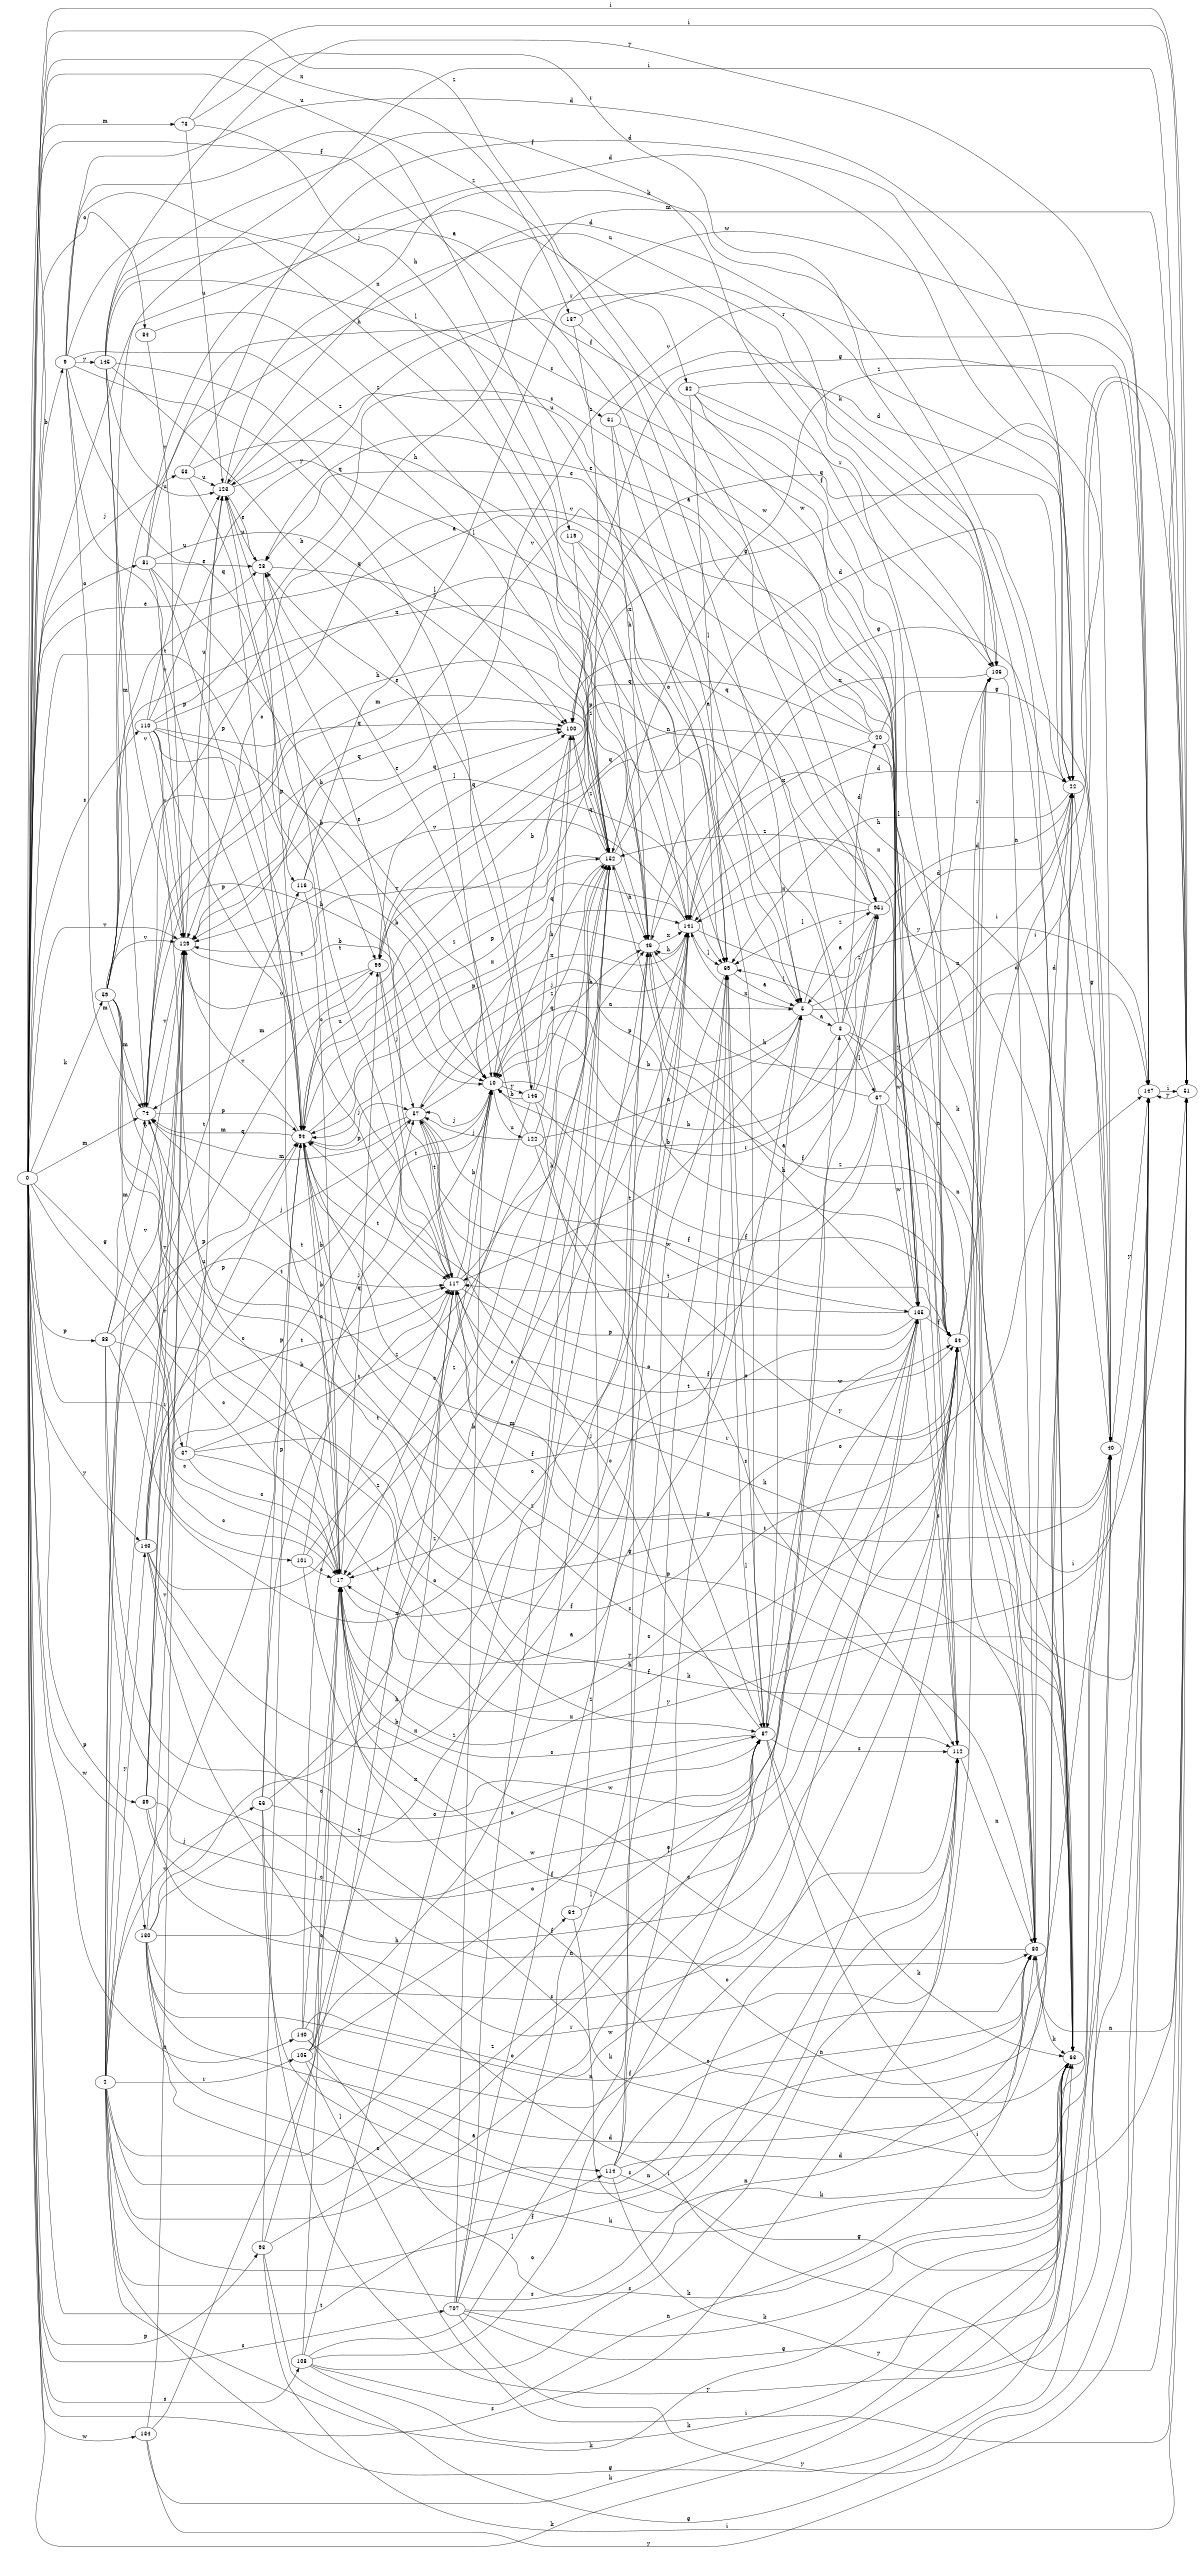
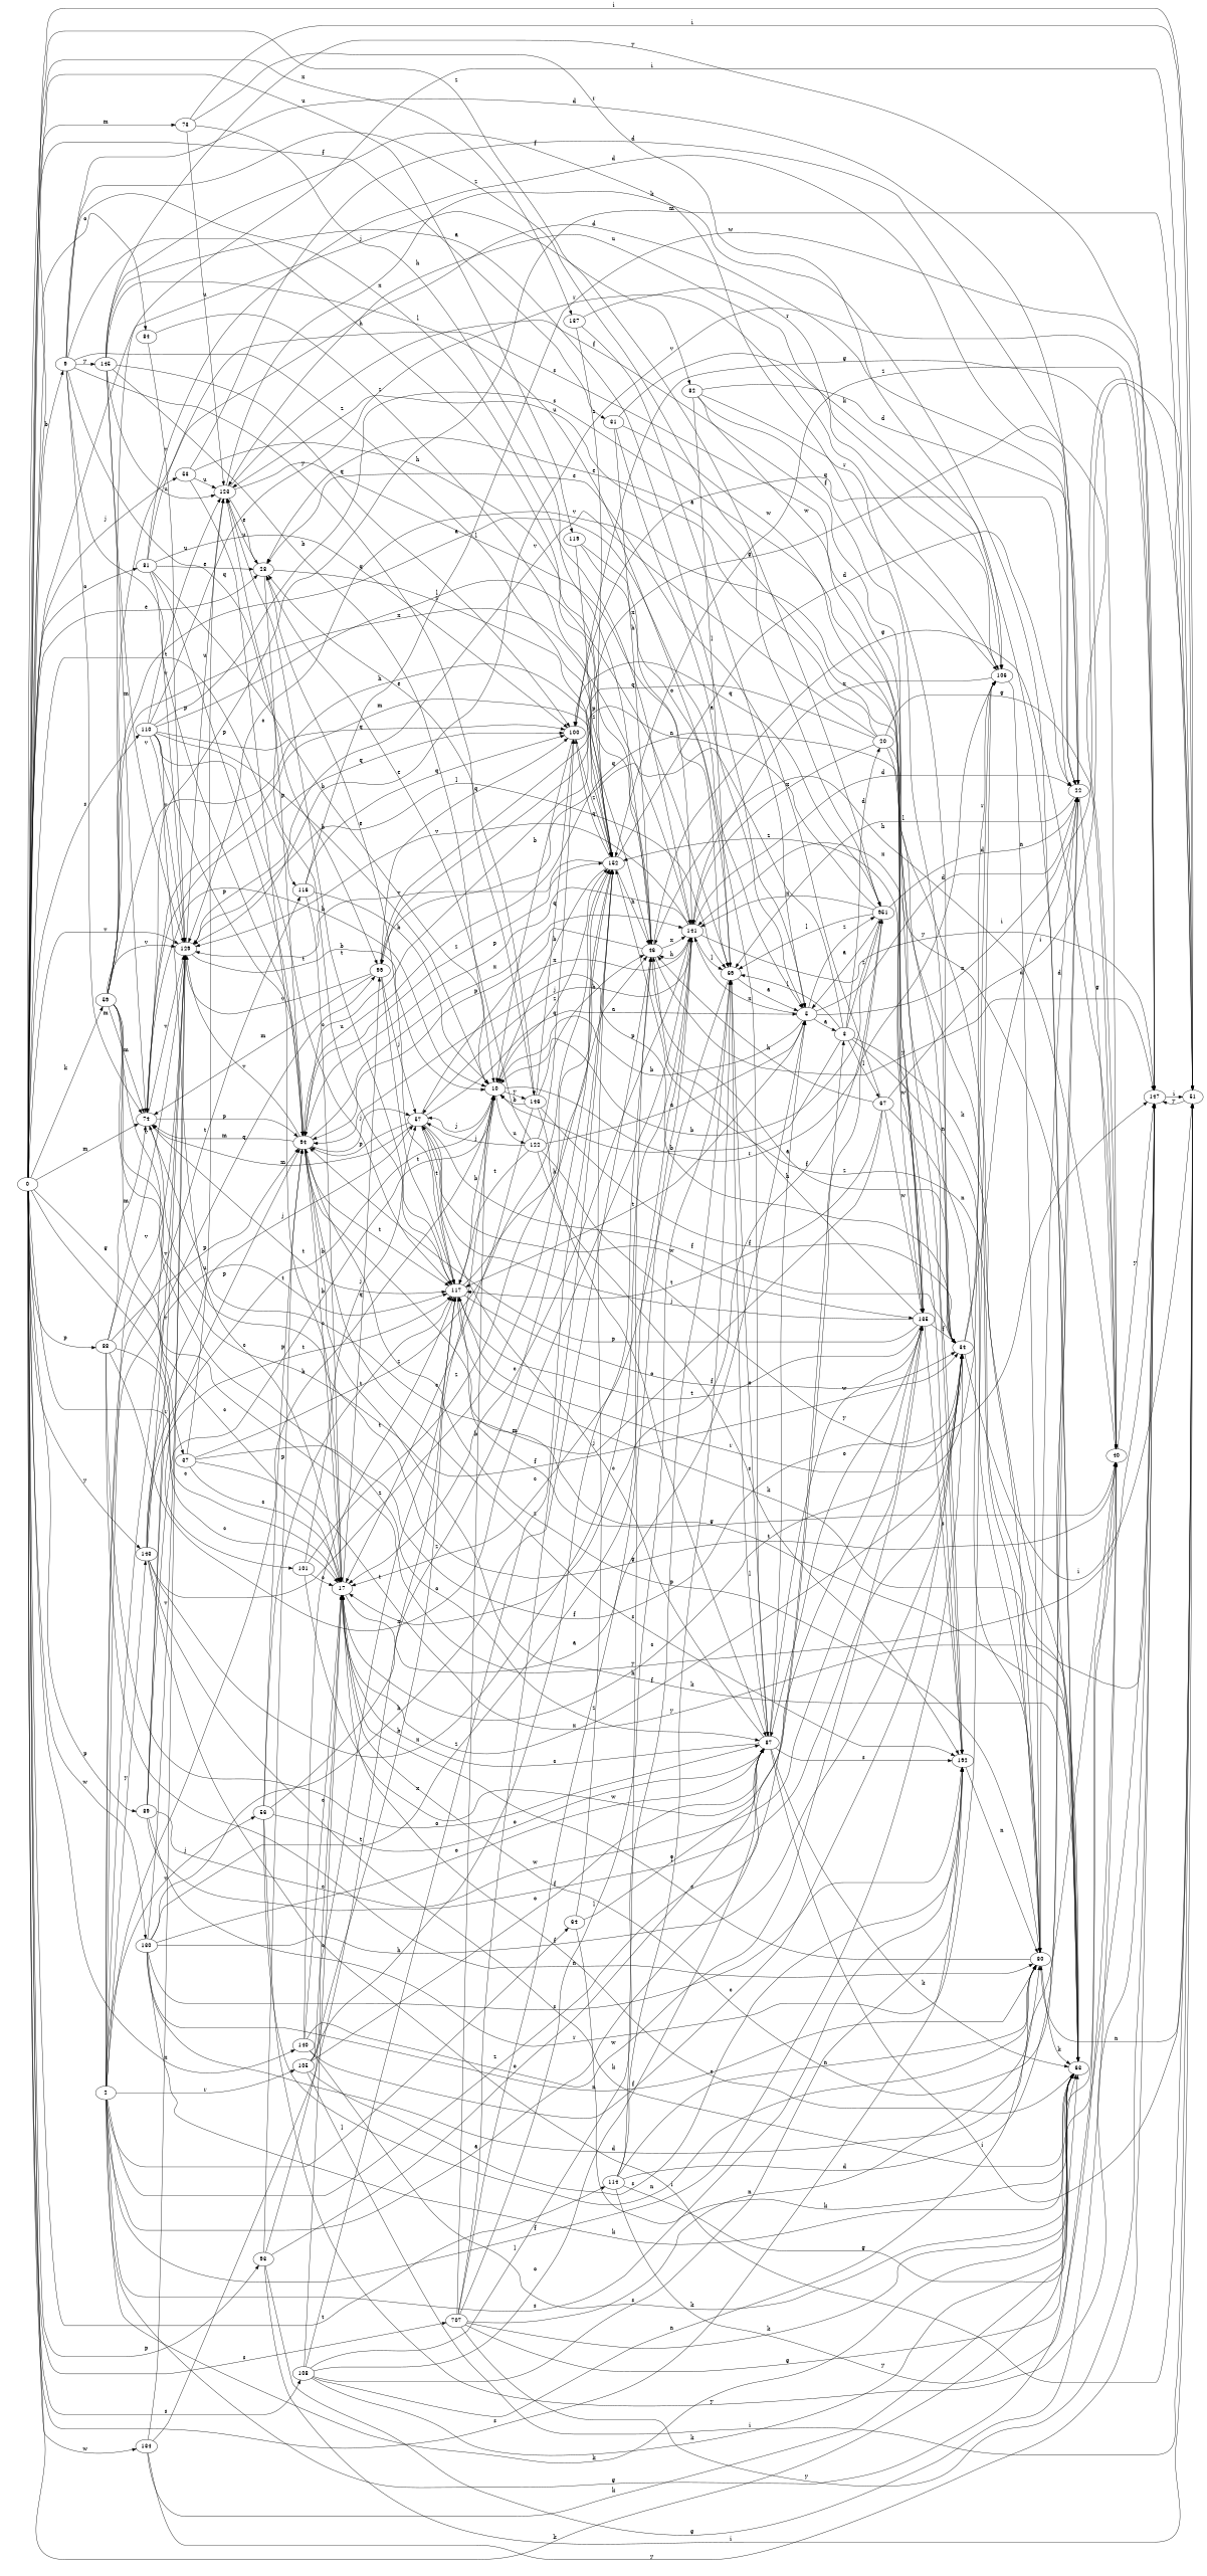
  strict digraph {
    rankdir=LR
    0
    9
    17
    28
    31
    37
    51
    n8 [label=82]
    53
    59
    63
    73
    74
    81
    84
    88
    89
    93
    101
    n20 [label=707]
    108
    110
-   112
+   112 [label=192]
    114
    116
    119
    129
    130
    134
    137
    140
    143
    n33 [label=951]
    99
    22
    141
    46
    94
    145
    146
    152
    34
    5
    123
    135
    147
    80
    69
    106
    87
    117
    10
    40
    100
    57
    2
    3
    56
    64
    105
    20
    67
    122
    0 -> 9 [label=b]
    0 -> 17 [label=c]
    0 -> 28 [label=e]
    0 -> 31 [label=f]
    0 -> 37 [label=g]
    0 -> 51 [label=i]
    0 -> n8 [label=j]
    0 -> 53 [label=j]
    0 -> 59 [label=k]
    0 -> 63 [label=k]
    0 -> 73 [label=m]
    0 -> 74 [label=m]
    0 -> 81 [label=o]
    0 -> 84 [label=o]
    0 -> 88 [label=p]
    0 -> 89 [label=p]
    0 -> 93 [label=p]
    0 -> 101 [label=r]
    0 -> n20 [label=s]
    0 -> 108 [label=s]
    0 -> 110 [label=s]
    0 -> 112 [label=s]
    0 -> 114 [label=t]
    0 -> 116 [label=t]
    0 -> 119 [label=u]
    0 -> 129 [label=v]
    0 -> 130 [label=w]
    0 -> 134 [label=w]
    0 -> 137 [label=x]
    0 -> 140 [label=x]
    0 -> 143 [label=y]
    0 -> n33 [label=z]
    9 -> 74 [label=m]
    9 -> n33 [label=z]
    9 -> 99 [label=q]
    9 -> 22 [label=d]
    9 -> 141 [label=x]
    9 -> 46 [label=h]
    9 -> 94 [label=p]
    9 -> 145 [label=y]
    9 -> 146 [label=y]
    9 -> 152 [label=z]
    17 -> 99 [label=q]
    17 -> 34 [label=f]
    17 -> 5 [label=a]
    28 -> 94 [label=p]
    28 -> 152 [label=z]
    28 -> 123 [label=u]
    31 -> 63 [label=k]
    31 -> 46 [label=h]
    31 -> 5 [label=a]
    31 -> 135 [label=w]
    37 -> 17 [label=c]
    37 -> 152 [label=z]
    37 -> 34 [label=f]
    37 -> 123 [label=u]
    37 -> 147 [label=y]
    51 -> 74 [label=m]
    51 -> 147 [label=y]
    51 -> 80 [label=n]
    n8 -> 22 [label=d]
    n8 -> 34 [label=f]
    n8 -> 135 [label=w]
    n8 -> 69 [label=l]
    n8 -> 106 [label=r]
    53 -> 17 [label=c]
    53 -> 22 [label=d]
    53 -> 46 [label=h]
    53 -> 123 [label=u]
    59 -> 17 [label=c]
    59 -> 51 [label=i]
    59 -> 74 [label=m]
    59 -> 129 [label=v]
    59 -> 22 [label=d]
    59 -> 141 [label=x]
    59 -> 46 [label=h]
    59 -> 34 [label=f]
    59 -> 5 [label=a]
    59 -> 147 [label=y]
    59 -> 87 [label=o]
    63 -> 17 [label=c]
    63 -> 141 [label=x]
    63 -> 152 [label=z]
    63 -> 117 [label=t]
    73 -> 51 [label=i]
    73 -> 46 [label=h]
    73 -> 123 [label=u]
    73 -> 106 [label=r]
    74 -> 129 [label=v]
    74 -> 94 [label=p]
    74 -> 117 [label=t]
    74 -> 10 [label=b]
    74 -> 40 [label=g]
    74 -> 100 [label=q]
    81 -> 28 [label=e]
    81 -> 112 [label=s]
    81 -> 129 [label=v]
    81 -> 22 [label=d]
    81 -> 94 [label=p]
    81 -> 10 [label=b]
    81 -> 100 [label=q]
    84 -> 129 [label=v]
    84 -> 152 [label=z]
    88 -> 17 [label=c]
    88 -> 74 [label=m]
    88 -> 129 [label=v]
    88 -> 141 [label=x]
    88 -> 94 [label=p]
    88 -> 80 [label=n]
    88 -> 87 [label=o]
    89 -> 129 [label=v]
    89 -> 94 [label=p]
    89 -> 34 [label=f]
    89 -> 135 [label=w]
    89 -> 106 [label=r]
    89 -> 10 [label=b]
    93 -> 51 [label=i]
    93 -> 94 [label=p]
    93 -> 87 [label=o]
    93 -> 117 [label=t]
    93 -> 40 [label=g]
    101 -> 17 [label=c]
    101 -> 152 [label=z]
    101 -> 135 [label=w]
    101 -> 57 [label=j]
    n20 -> 63 [label=k]
    n20 -> 141 [label=x]
    n20 -> 152 [label=z]
    n20 -> 147 [label=y]
    n20 -> 80 [label=n]
    n20 -> 69 [label=l]
    n20 -> 10 [label=b]
    n20 -> 40 [label=g]
    108 -> 17 [label=c]
    108 -> 63 [label=k]
    108 -> 112 [label=s]
    108 -> 152 [label=z]
    108 -> 80 [label=n]
    108 -> 69 [label=l]
    108 -> 87 [label=o]
    110 -> 17 [label=c]
    110 -> 112 [label=s]
    110 -> 129 [label=v]
    110 -> 94 [label=p]
    110 -> 123 [label=u]
    110 -> 69 [label=l]
    110 -> 106 [label=r]
    110 -> 117 [label=t]
    110 -> 10 [label=b]
    110 -> 100 [label=q]
    112 -> 129 [label=v]
    112 -> 80 [label=n]
    114 -> 22 [label=d]
    114 -> 46 [label=h]
    114 -> 147 [label=y]
    114 -> 80 [label=n]
    114 -> 69 [label=l]
    114 -> 40 [label=g]
    116 -> 17 [label=c]
    116 -> 147 [label=w]
    116 -> 10 [label=b]
    116 -> 100 [label=q]
    119 -> 141 [label=x]
    119 -> 152 [label=z]
    119 -> 87 [label=o]
    129 -> 123 [label=u]
    129 -> 69 [label=l]
    129 -> 10 [label=b]
    130 -> 63 [label=k]
    130 -> 112 [label=s]
    130 -> 129 [label=v]
    130 -> 22 [label=d]
    130 -> 141 [label=x]
    130 -> 46 [label=h]
    130 -> 34 [label=f]
    130 -> 80 [label=n]
-   130 -> 114 [label=o]
+   130 -> 87 [label=o]
    134 -> 63 [label=k]
    134 -> 129 [label=v]
    134 -> 46 [label=h]
    134 -> 147 [label=y]
    137 -> 152 [label=z]
    137 -> 5 [label=a]
    137 -> 106 [label=r]
    140 -> 17 [label=c]
    140 -> 63 [label=k]
    140 -> 34 [label=f]
    140 -> 135 [label=w]
    140 -> 117 [label=t]
    143 -> 51 [label=i]
    143 -> 63 [label=k]
    143 -> 129 [label=v]
    143 -> 141 [label=x]
    143 -> 152 [label=z]
    143 -> 117 [label=t]
    143 -> 10 [label=b]
    143 -> 57 [label=j]
    n33 -> 17 [label=c]
    n33 -> 22 [label=d]
    n33 -> 141 [label=x]
    n33 -> 94 [label=p]
    n33 -> 5 [label=a]
    n33 -> 69 [label=l]
    n33 -> 10 [label=b]
    n33 -> 100 [label=q]
    99 -> 74 [label=m]
    99 -> 129 [label=v]
    99 -> 117 [label=t]
    99 -> 40 [label=g]
    99 -> 100 [label=q]
    99 -> 57 [label=j]
    22 -> 69 [label=l]
    22 -> 40 [label=g]
    22 -> 100 [label=q]
    141 -> 17 [label=c]
    141 -> 129 [label=v]
    141 -> 22 [label=d]
    141 -> 46 [label=h]
    141 -> 94 [label=p]
    141 -> 147 [label=y]
    141 -> 69 [label=l]
    141 -> 57 [label=j]
    46 -> 141 [label=x]
    46 -> 94 [label=p]
    46 -> 34 [label=f]
    46 -> 147 [label=y]
    46 -> 40 [label=g]
    94 -> 17 [label=c]
    94 -> 63 [label=k]
    94 -> 74 [label=m]
    94 -> 112 [label=s]
    94 -> 129 [label=v]
    94 -> 141 [label=x]
    94 -> 152 [label=z]
    94 -> 80 [label=n]
    94 -> 117 [label=t]
    94 -> 40 [label=g]
    94 -> 57 [label=j]
    145 -> 74 [label=m]
    145 -> 129 [label=v]
    145 -> 34 [label=f]
    145 -> 5 [label=a]
    145 -> 123 [label=u]
    145 -> 147 [label=y]
    145 -> 69 [label=l]
    145 -> 10 [label=b]
    145 -> 100 [label=q]
    146 -> 17 [label=c]
    146 -> 28 [label=e]
    146 -> 46 [label=h]
    146 -> 34 [label=f]
    146 -> 87 [label=o]
    146 -> 10 [label=b]
    146 -> 100 [label=q]
    152 -> 74 [label=m]
    152 -> 129 [label=v]
    152 -> 22 [label=d]
    152 -> 46 [label=h]
    152 -> 10 [label=b]
    152 -> 100 [label=q]
    34 -> 17 [label=c]
    34 -> 51 [label=i]
    34 -> 22 [label=d]
    34 -> 94 [label=p]
    34 -> 106 [label=r]
    5 -> 51 [label=i]
    5 -> n33 [label=z]
    5 -> 22 [label=d]
    5 -> 141 [label=x]
    5 -> 117 [label=t]
    5 -> 10 [label=b]
    5 -> 3 [label=a]
    123 -> 28 [label=e]
    123 -> 63 [label=k]
    123 -> 34 [label=f]
    123 -> 69 [label=l]
    123 -> 117 [label=t]
    135 -> 28 [label=e]
    135 -> 112 [label=s]
    135 -> 46 [label=h]
    135 -> 94 [label=p]
    135 -> 152 [label=z]
    135 -> 34 [label=f]
    135 -> 87 [label=o]
    135 -> 117 [label=t]
    135 -> 57 [label=j]
    147 -> 51 [label=i]
    147 -> 129 [label=v]
    147 -> 152 [label=z]
    80 -> 17 [label=c]
    80 -> 63 [label=k]
    80 -> 22 [label=d]
    80 -> 94 [label=p]
    69 -> 17 [label=c]
    69 -> 5 [label=a]
    69 -> 87 [label=o]
    106 -> 141 [label=x]
    106 -> 123 [label=u]
    106 -> 80 [label=n]
    87 -> 17 [label=c]
    87 -> 51 [label=i]
    87 -> 63 [label=k]
    87 -> 112 [label=s]
    87 -> 5 [label=a]
    87 -> 135 [label=w]
    87 -> 69 [label=l]
    87 -> 57 [label=j]
    117 -> 28 [label=e]
    117 -> 63 [label=k]
    117 -> 46 [label=h]
    117 -> 34 [label=f]
    117 -> 123 [label=u]
    117 -> 106 [label=r]
    117 -> 10 [label=b]
    10 -> 146 [label=y]
    10 -> 152 [label=z]
    10 -> 106 [label=r]
    10 -> 57 [label=j]
    10 -> 122 [label=u]
    40 -> 17 [label=c]
    40 -> 46 [label=h]
    40 -> 147 [label=y]
    100 -> 152 [label=z]
    100 -> 10 [label=b]
    100 -> 40 [label=g]
    57 -> 74 [label=m]
    57 -> 141 [label=x]
    57 -> 94 [label=p]
    57 -> 34 [label=f]
    57 -> 5 [label=a]
    57 -> 135 [label=w]
    57 -> 117 [label=t]
    2 -> 63 [label=k]
    2 -> 112 [label=s]
    2 -> 116 [label=t]
    2 -> 129 [label=v]
    2 -> 143 [label=y]
    2 -> n33 [label=z]
    2 -> 99 [label=q]
    2 -> 34 [label=f]
    2 -> 117 [label=t]
    2 -> 10 [label=b]
    2 -> 40 [label=g]
    2 -> 3 [label=a]
    2 -> 56 [label=j]
    2 -> 64 [label=l]
    2 -> 105 [label=r]
    3 -> 63 [label=k]
    3 -> n33 [label=z]
    3 -> 99 [label=q]
    3 -> 80 [label=n]
    3 -> 69 [label=l]
    3 -> 10 [label=b]
    3 -> 20 [label=d]
    3 -> 67 [label=l]
    56 -> 94 [label=p]
    56 -> 152 [label=z]
    56 -> 147 [label=y]
    56 -> 80 [label=n]
    56 -> 87 [label=o]
    56 -> 117 [label=t]
    64 -> 63 [label=k]
    64 -> 152 [label=z]
    64 -> 87 [label=o]
    105 -> 17 [label=c]
    105 -> 51 [label=i]
    105 -> 112 [label=s]
    105 -> 87 [label=o]
    105 -> 117 [label=t]
    105 -> 10 [label=b]
    20 -> 129 [label=v]
    20 -> 99 [label=q]
    20 -> 141 [label=x]
    20 -> 123 [label=u]
    20 -> 135 [label=w]
    20 -> 80 [label=n]
    20 -> 40 [label=g]
    67 -> 28 [label=e]
    67 -> 51 [label=i]
    67 -> 74 [label=m]
    67 -> 46 [label=h]
    67 -> 135 [label=w]
    67 -> 80 [label=n]
    67 -> 117 [label=t]
    122 -> 28 [label=e]
    122 -> 112 [label=s]
    122 -> 5 [label=a]
    122 -> 147 [label=y]
+   122 -> 117 [label=t]
    122 -> 100 [label=q]
    122 -> 57 [label=j]
  }
